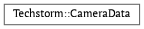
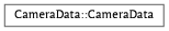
  digraph {
    rankdir=LR
    fontname="PT Serif"
-   n1 [color=grey40 fillcolor=white fontname="PT Serif" fontsize=10 height=0.2 label="Techstorm::CameraData" shape=box style=filled width=0.4]
+   n1 [color=grey40 fillcolor=white fontname="PT Serif" fontsize=10 height=0.2 label="CameraData::CameraData" shape=box style=filled width=0.4]
  }
